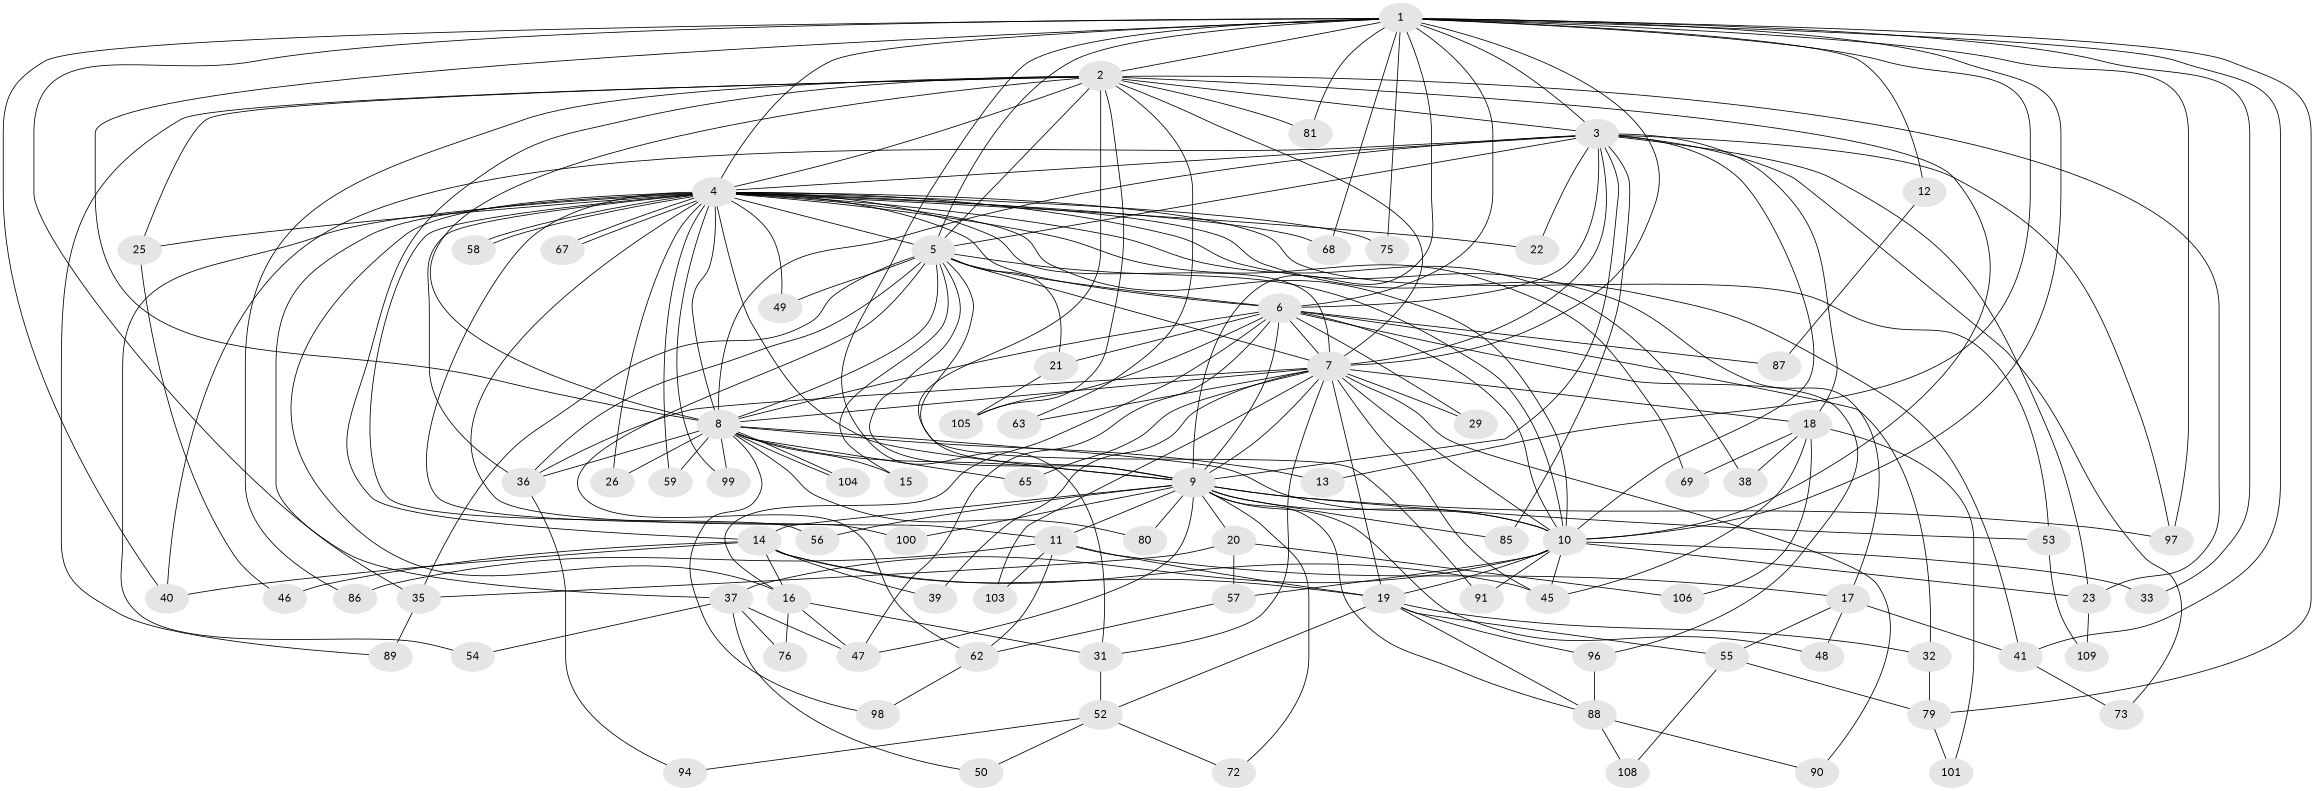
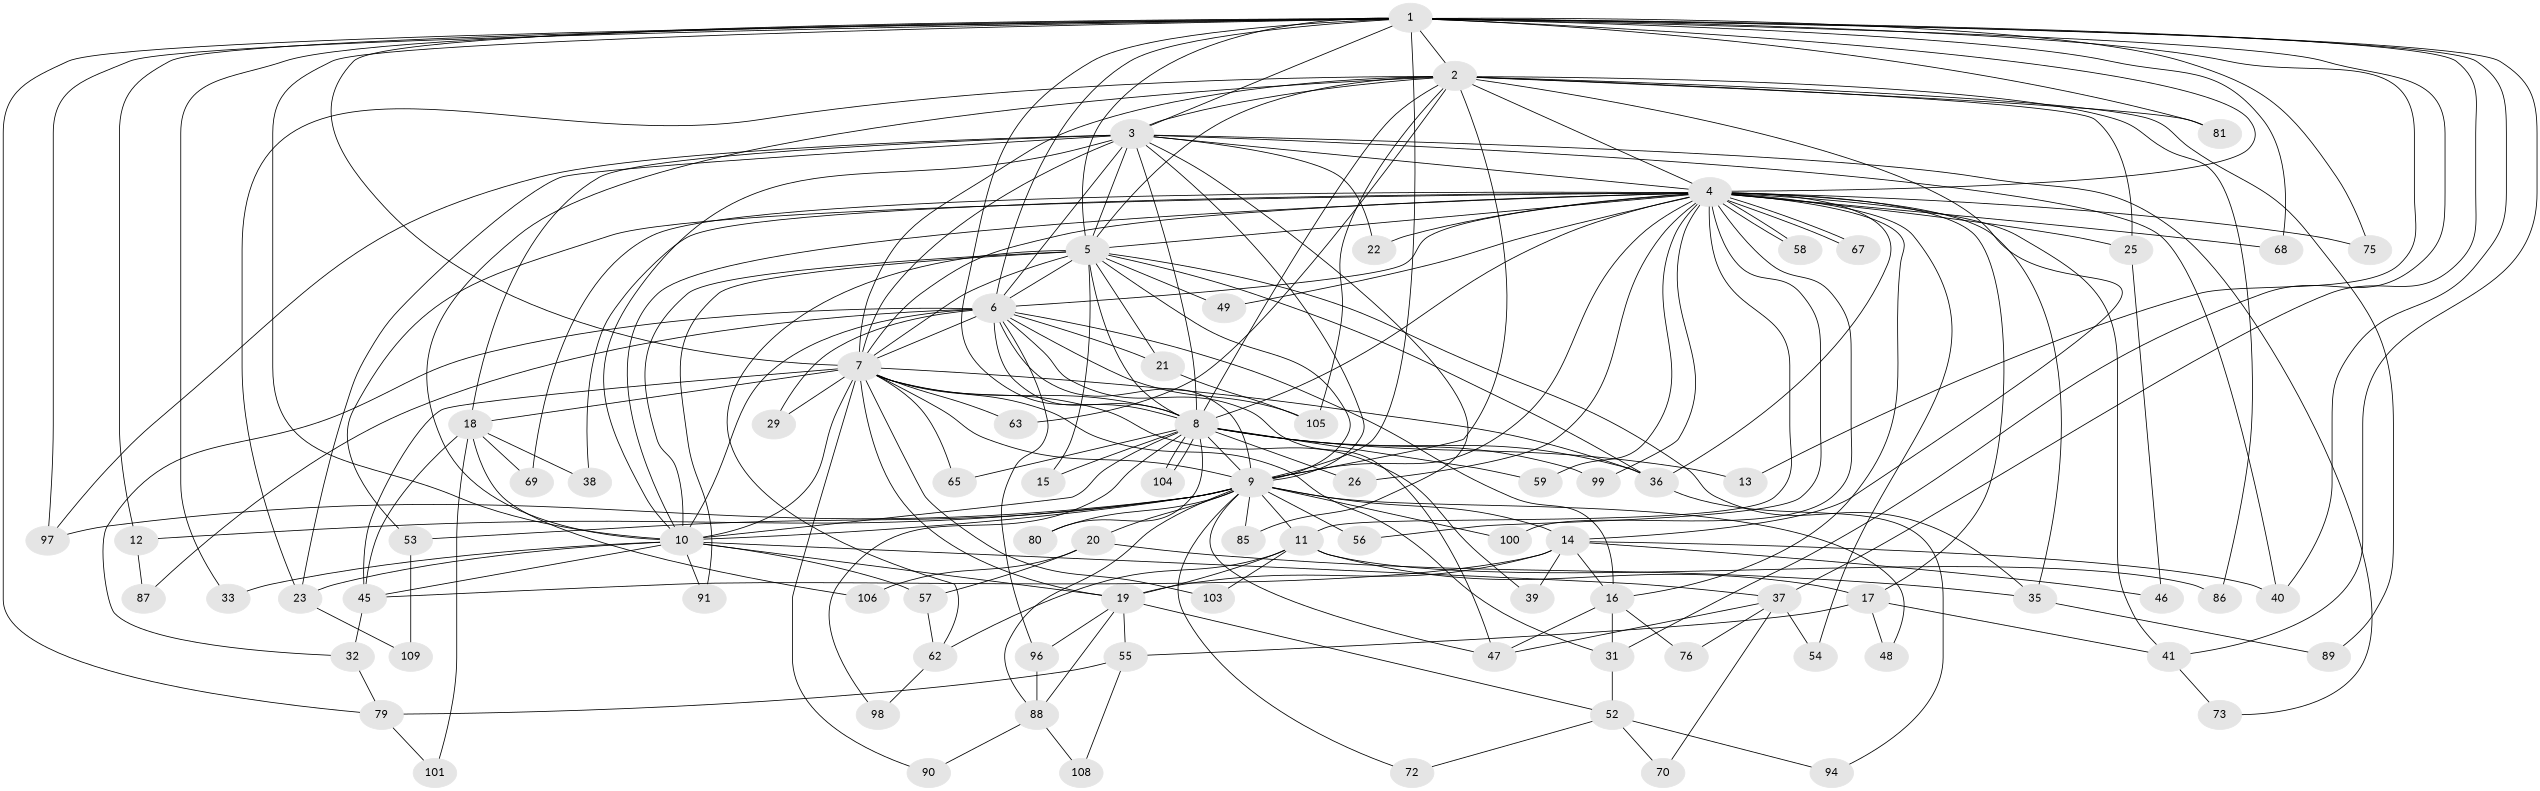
  graph {
    fontname=Lato
    node [color=gray90 fontname=Lato style=filled]
    edge [fontname=Lato]
    1 [super="+71"]
    2 [super="+43"]
    3 [super="+64"]
    4 [super="+81"]
    5 [super="+77"]
    6 [super="+110"]
    7
    8 [super="+93"]
    9 [super="+24"]
    10 [super="+28"]
    12
    13
    31 [super="+61"]
    33
    37 [super="+84"]
    40
    41 [super="+44"]
    n18 [label=81]
    68
    75
    79 [super="+111"]
    97 [super="+102"]
    14 [super="+92"]
    23 [super="+96"]
    25 [super="+34"]
    63
    86
    89
    105
    18 [super="+60"]
    22
    73
    85
    11 [super="+27"]
    16 [super="+78"]
    17
    26
    35 [super="+95"]
    36 [super="+83"]
    38
    49
    53
    54
    56
    58
    59
    67
    69
    99
    100
    15
    21
    62 [super="+82"]
    91
    29
    32
    n57 [label=47 super="+74"]
    n58 [label=96]
    87
    19 [super="+47"]
    39
    45 [super="+50"]
    65
    90
    103
    80
    98
    104
    20
    48
    72
    88 [super="+107"]
    57
    52
    76
-   70 [label=50]
+   70
    101
    46
    109
    106
    55
    94
    108
    1 -- 2
    1 -- 3
    1 -- 4 [weight=2]
    1 -- 5 [weight=2]
    1 -- 6
    1 -- 7
    1 -- 8
    1 -- 9
    1 -- 10
    1 -- 12
    1 -- 13
    1 -- 31
    1 -- 33
    1 -- 37
    1 -- 40
    1 -- 41
    1 -- n18
    1 -- 68
    1 -- 75
    1 -- 79
    1 -- 97
    2 -- 3
    2 -- 4 [weight=2]
    2 -- 5
    2 -- 7
    2 -- 8
    2 -- 9
    2 -- 10
    2 -- n18
    2 -- 14
    2 -- 23
    2 -- 25
    2 -- 63
    2 -- 86
    2 -- 89
    2 -- 105
    3 -- 4
    3 -- 5
    3 -- 6
    3 -- 7
    3 -- 8
    3 -- 9
    3 -- 10
    3 -- 40
    3 -- 97
    3 -- 23
    3 -- 18
    3 -- 22
    3 -- 73
    3 -- 85
    4 -- 5
    4 -- 6
    4 -- 7
    4 -- 8
    4 -- 9
    4 -- 10
    4 -- 41
    4 -- 68
    4 -- 75
    4 -- 25 [weight=2]
    4 -- 22
    4 -- 11
    4 -- 16
    4 -- 17
    4 -- 26
    4 -- 35
    4 -- 36
    4 -- 38
    4 -- 49
    4 -- 53
    4 -- 54
    4 -- 56
    4 -- 58
    4 -- 58
    4 -- 59
    4 -- 67
    4 -- 67
    4 -- 69
    4 -- 99
    4 -- 100
    5 -- 6
    5 -- 7
    5 -- 8
    5 -- 9
    5 -- 10
    5 -- 35
    5 -- 36
    5 -- 49
    5 -- 15
    5 -- 21
    5 -- 62
    5 -- 91
    6 -- 7
    6 -- 8
    6 -- 9 [weight=2]
    6 -- 10
    6 -- 16
    6 -- 21
    6 -- 29
    6 -- 32
    6 -- n57
    6 -- n58
    6 -- 87
    7 -- 8
    7 -- 9
    7 -- 10 [weight=2]
    7 -- 31
    7 -- 63
    7 -- 18
    7 -- 36
    7 -- 29
    7 -- 19
    7 -- 39
    7 -- 45
    7 -- 65
    7 -- 90
    7 -- 103
    8 -- 9
    8 -- 10
    8 -- 13
    8 -- 26
    8 -- 36
    8 -- 59
    8 -- 99
    8 -- 15
    8 -- 65
    8 -- 80
    8 -- 98
    8 -- 104
    8 -- 104
    9 -- 10
+   9 -- 12 [weight=2]
    9 -- 97
    9 -- 14 [weight=2]
    9 -- 85
    9 -- 11
    9 -- 53
    9 -- 56
    9 -- 100
    9 -- n57
    9 -- 80
    9 -- 20
    9 -- 48
    9 -- 72
    9 -- 88
    10 -- 33
    10 -- 37
    10 -- 23
    10 -- 91
    10 -- 19
    10 -- 45
    10 -- 57
    12 -- 87
    31 -- 52
    37 -- 54
    37 -- n57
    37 -- 76
    37 -- 70
    41 -- 73
    79 -- 101
    14 -- 40
    14 -- 16
    14 -- 19
    14 -- 39
    14 -- 45
    14 -- 46
    23 -- 109
    25 -- 46
    105 -- 6
    18 -- 38
    18 -- 69
    18 -- 45
    18 -- 101
    18 -- 106
    11 -- 86
    11 -- 17
    11 -- 62
    11 -- 19
    11 -- 103
    16 -- 31
    16 -- n57
    16 -- 76
    17 -- 41
    17 -- 48
    17 -- 55
    35 -- 89
    36 -- 94
    53 -- 109
    21 -- 105
    62 -- 98
    32 -- 79
    n58 -- 88
-   19 -- 32
+   45 -- 32
    19 -- n58
    19 -- 88
    19 -- 52
    19 -- 55
    20 -- 35
    20 -- 57
    20 -- 106
    88 -- 90
    88 -- 108
    57 -- 62
    52 -- 72
    52 -- 70
    52 -- 94
    55 -- 79
    55 -- 108
  }
